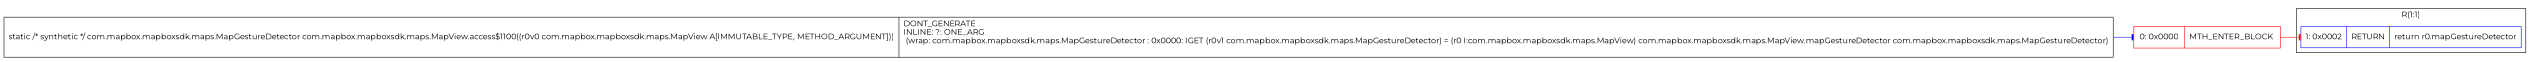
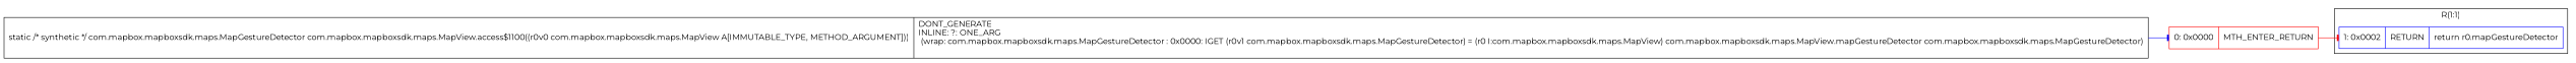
  digraph {
    rankdir=LR
    fontname=Montserrat
    node [shape=record fontname=Montserrat]
    edge [arrowhead=tee fontname=Montserrat]
    n1 [color=blue label="{1\:\ 0x0002|RETURN\l|return r0.mapGestureDetector\l}"]
-   n2 [color=red label="{0\:\ 0x0000|MTH_ENTER_BLOCK\l}"]
+   n2 [color=red label="{0\:\ 0x0000|MTH_ENTER_RETURN\l}"]
    n3 [label="{static \/* synthetic *\/ com.mapbox.mapboxsdk.maps.MapGestureDetector com.mapbox.mapboxsdk.maps.MapView.access$1100((r0v0 com.mapbox.mapboxsdk.maps.MapView A[IMMUTABLE_TYPE, METHOD_ARGUMENT]))  | DONT_GENERATE\lINLINE: ?: ONE_ARG  \l  (wrap: com.mapbox.mapboxsdk.maps.MapGestureDetector : 0x0000: IGET  (r0v1 com.mapbox.mapboxsdk.maps.MapGestureDetector) = (r0 I:com.mapbox.mapboxsdk.maps.MapView) com.mapbox.mapboxsdk.maps.MapView.mapGestureDetector com.mapbox.mapboxsdk.maps.MapGestureDetector)\l\l}"]
    subgraph cluster_1 {
      label="R(1:1)"
      n1
    }
    n2 -> n1 [color=red]
    n3 -> n2 [color=blue]
  }
